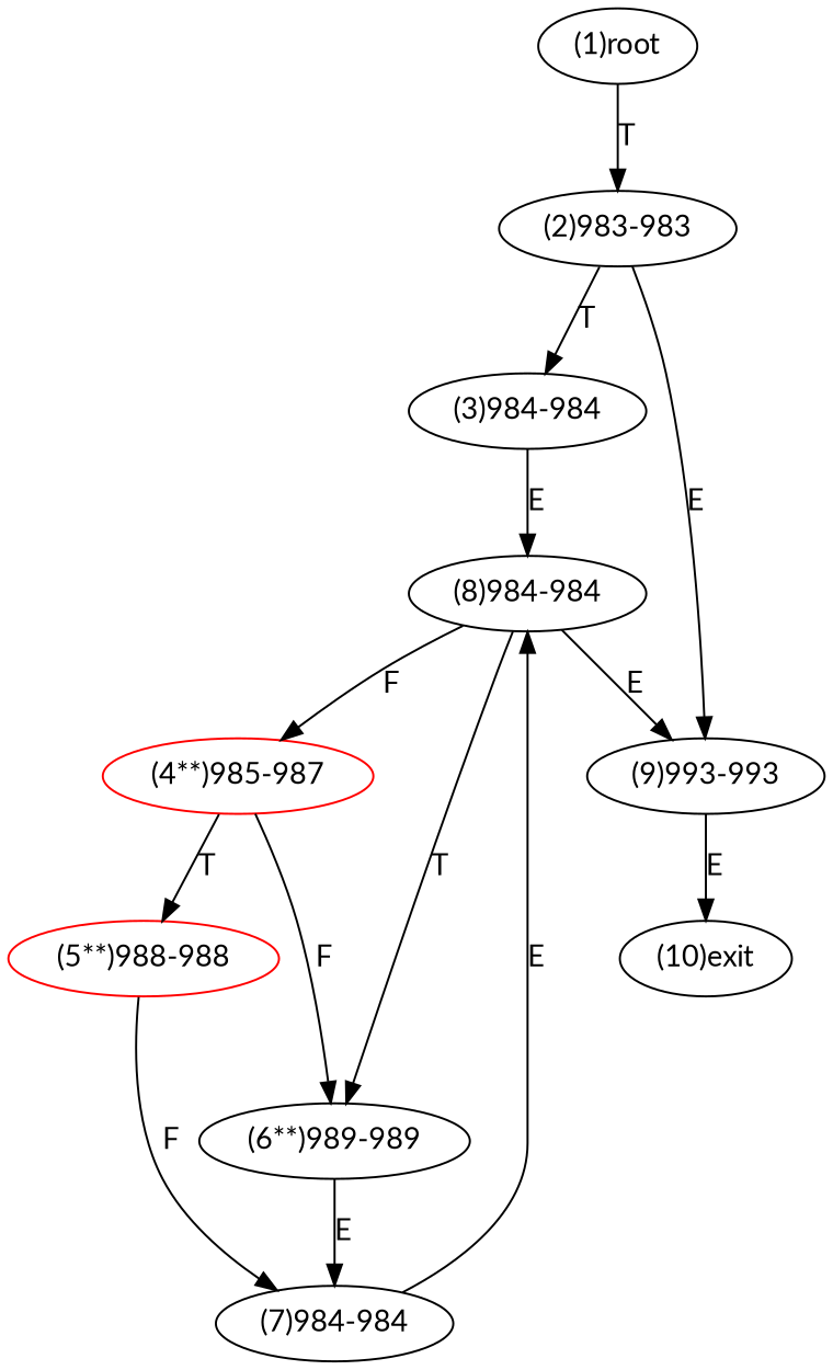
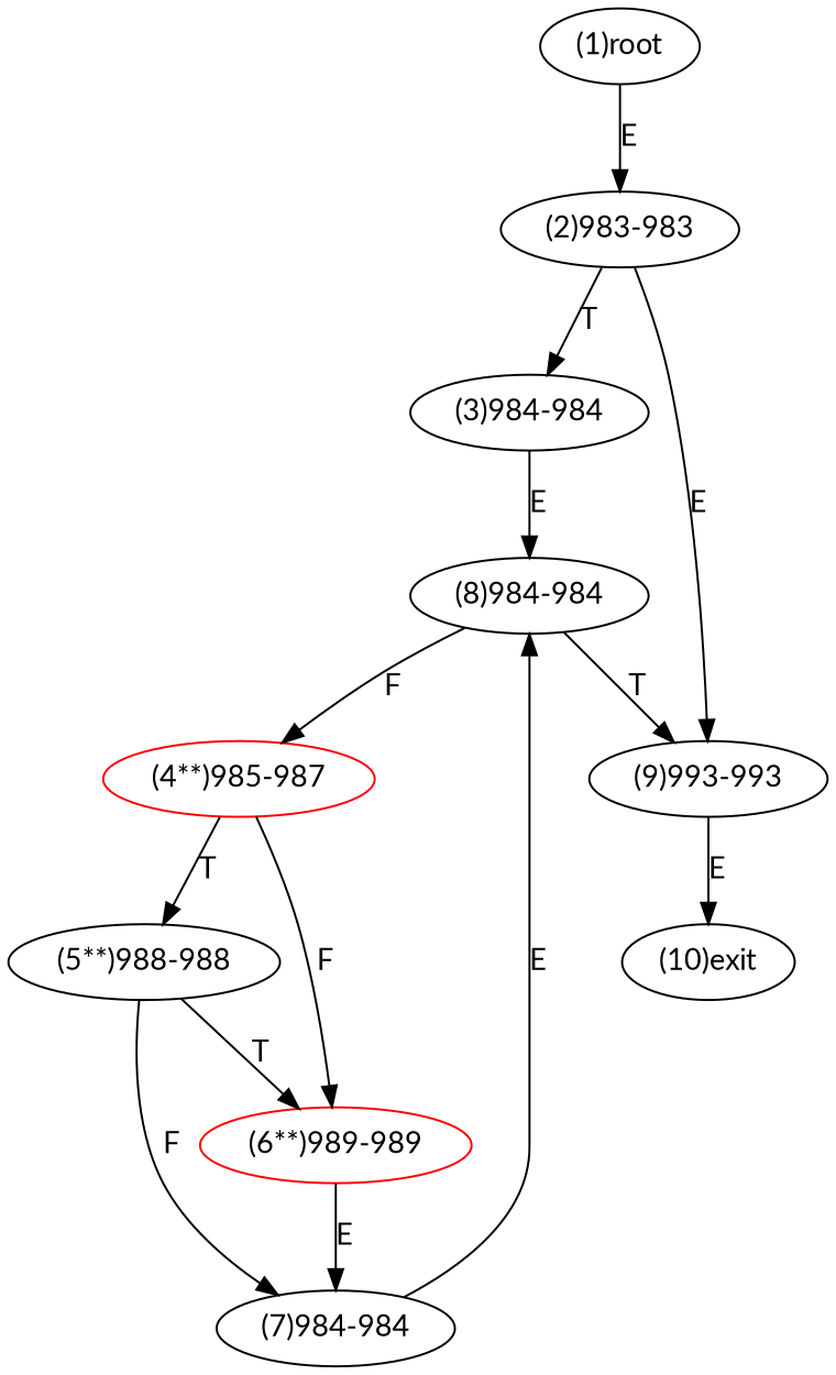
  digraph {
    fontname=Lato
    node [fontname=Lato]
    edge [fontname=Lato]
    n1 [label="(1)root"]
    n2 [label="(2)983-983"]
    n3 [label="(3)984-984"]
    n4 [label="(9)993-993"]
    n5 [label="(8)984-984"]
    n6 [label="(10)exit"]
    n7 [color=red label="(4**)985-987"]
-   n8 [color=red label="(5**)988-988"]
-   n9 [label="(6**)989-989"]
+   n8 [color=black label="(5**)988-988"]
+   n9 [label="(6**)989-989" color=red]
    n10 [label="(7)984-984"]
-   n1 -> n2 [label=T]
+   n1 -> n2 [label=E]
    n2 -> n3 [label=T]
    n2 -> n4 [label=E]
    n3 -> n5 [label=E]
    n4 -> n6 [label=E]
-   n5 -> n4 [label=E]
+   n5 -> n4 [label=T]
    n5 -> n7 [label=F]
    n7 -> n8 [label=T]
    n7 -> n9 [label=F]
-   n5 -> n9 [label=T]
+   n8 -> n9 [label=T]
    n8 -> n10 [label=F]
    n9 -> n10 [label=E]
    n10 -> n5 [label=E]
  }
